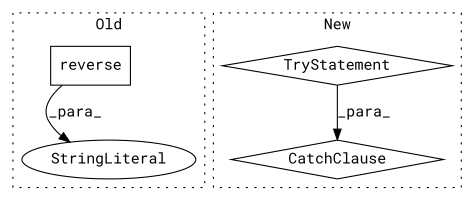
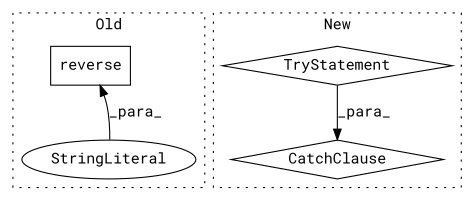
  digraph {
    fontname="Roboto Mono"
    node [fontname="Roboto Mono" shape=diamond]
    edge [fontname="Roboto Mono"]
    n1 [a=32 l="8,1" label=reverse s="7357,7372" shape=box]
    n2 [a=45 l=7 label=StringLiteral s=7365 shape=ellipse]
    n3 [a=54 l=4 label=TryStatement s=5974]
    n4 [a=12 l="11,2" label=CatchClause s="6042,6082"]
    subgraph cluster_1 {
      label=Old
      style=dotted
      n1
      n2
    }
    subgraph cluster_2 {
      label=New
      style=dotted
      n3
      n4
    }
-   n1 -> n2 [label=_para_]
+   n2 -> n1 [label=_para_]
    n3 -> n4 [label=_para_]
  }
